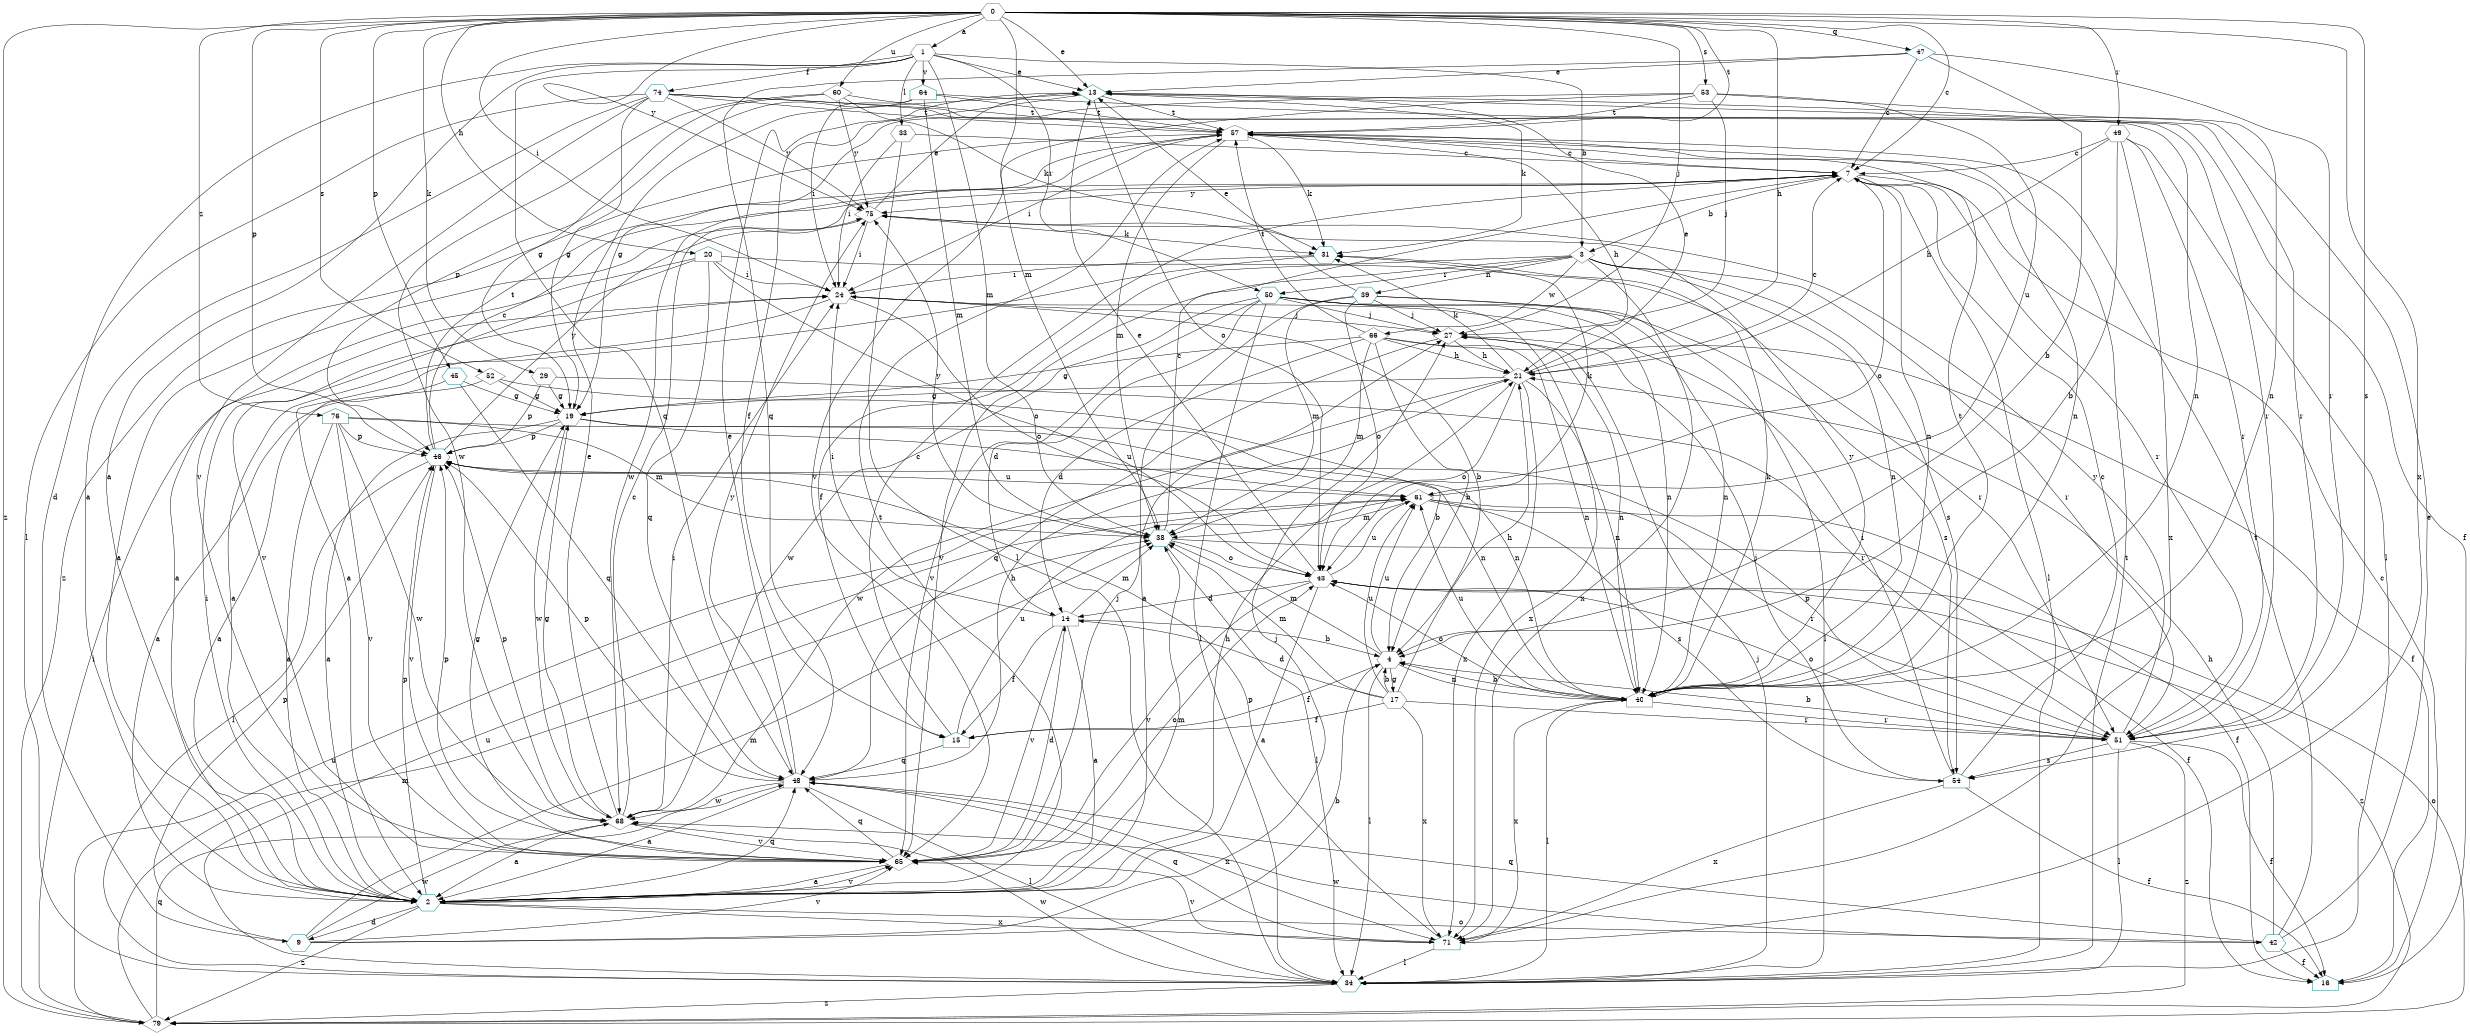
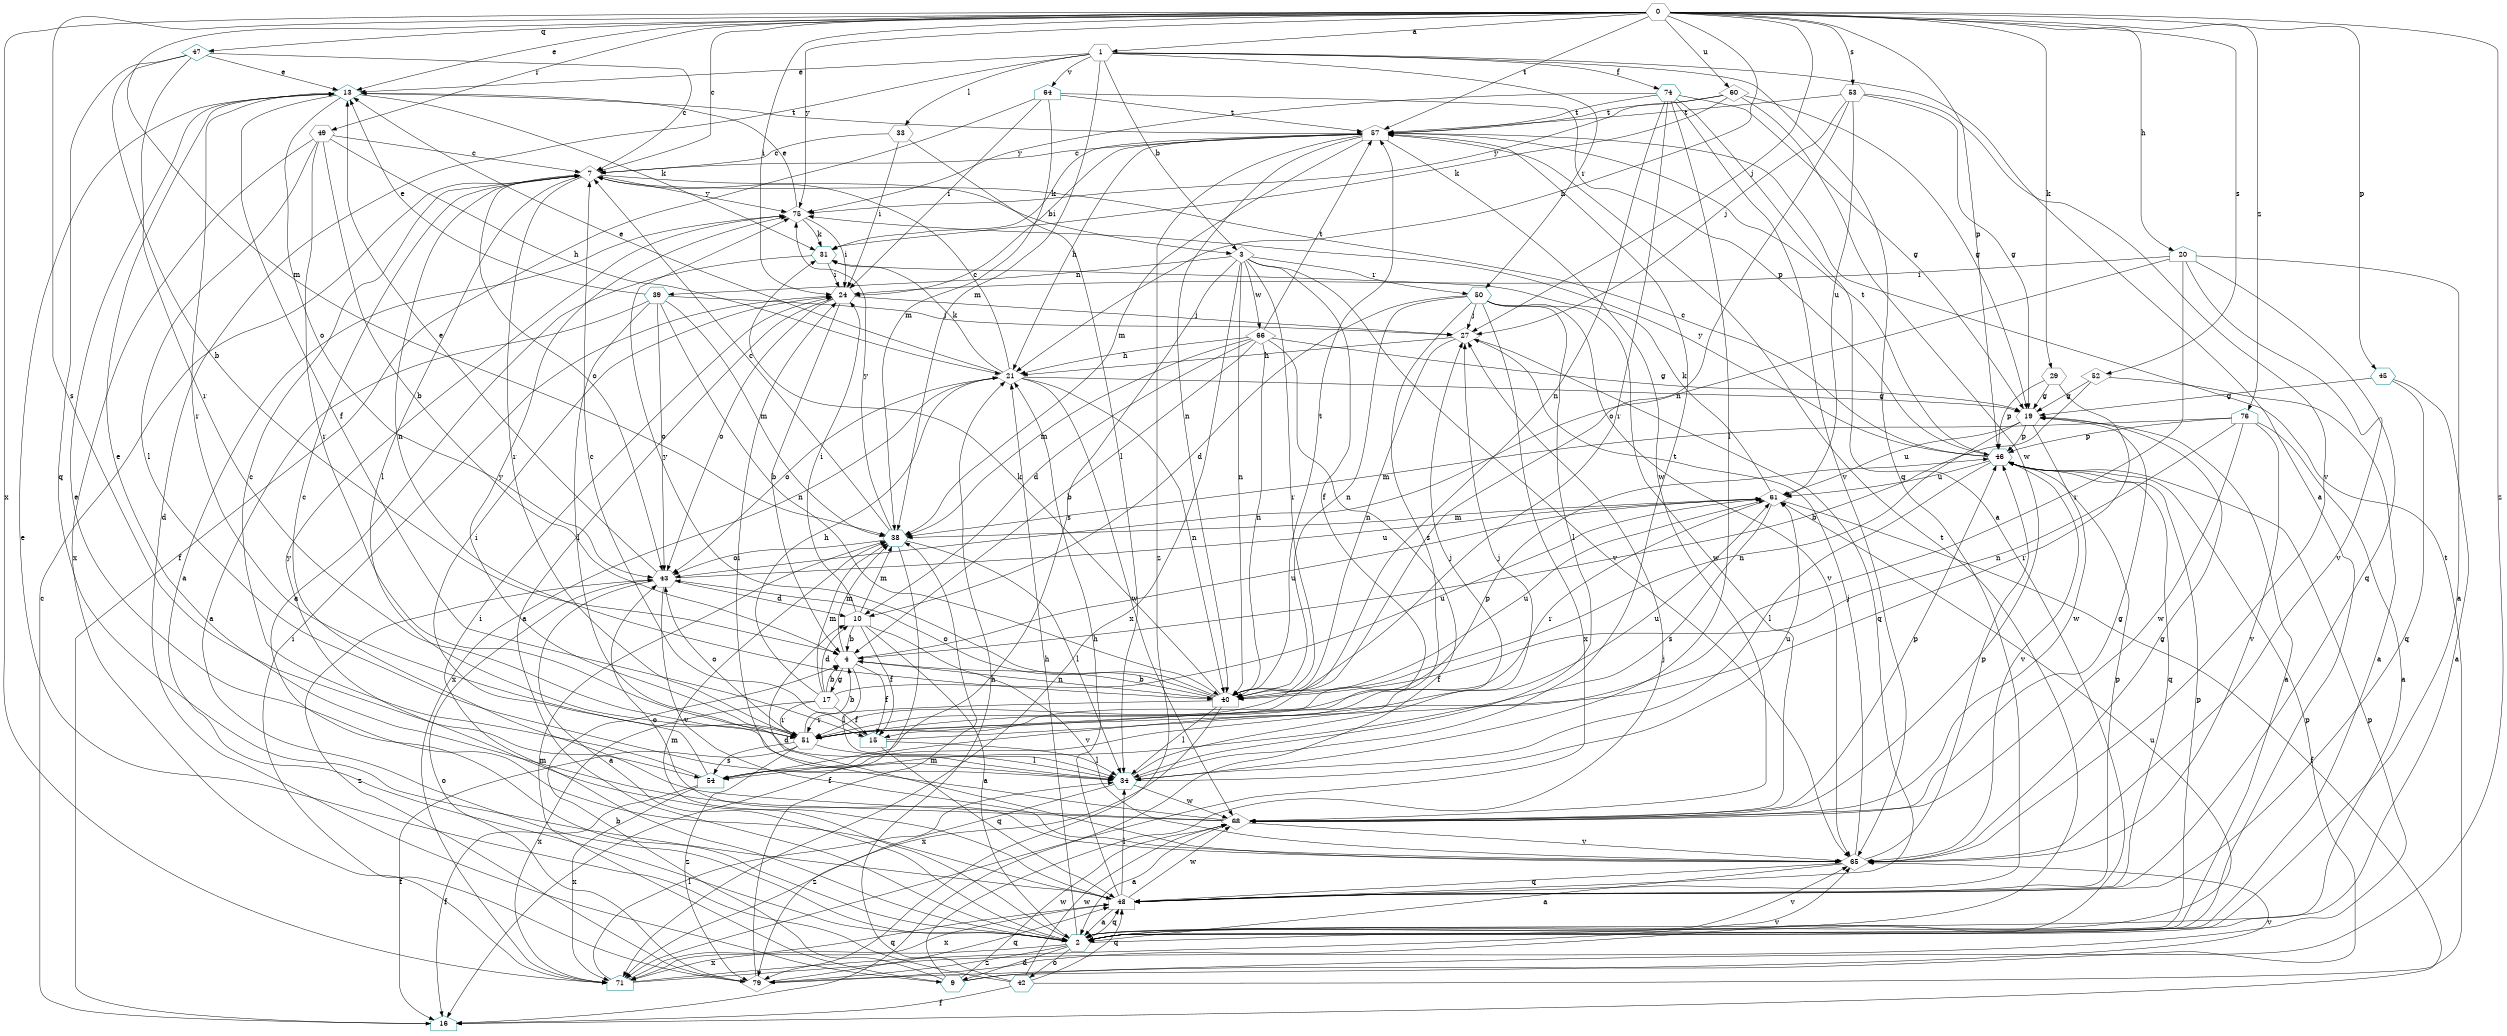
  strict digraph {
    node [color=gray40 shape=hexagon]
    0
    1
    7 [shape=diamond]
    13 [color=teal shape=diamond]
    20 [color=teal shape=house]
    21 [shape=diamond]
    24
    27 [shape=diamond]
    29
    38 [color=teal]
    45 [color=teal]
    46 [color=teal]
    47 [color=teal shape=diamond]
    49
    52 [shape=diamond]
    53
    54 [color=teal shape=house]
    57 [shape=house]
    60 [shape=diamond]
    71 [color=teal shape=house]
    75 [shape=diamond]
    76 [color=teal shape=house]
    79 [shape=diamond]
    2 [color=teal]
    3 [shape=diamond]
    9 [color=teal]
    n27 [color=teal label=74]
    33
    48 [shape=house]
    50 [color=teal]
    64 [color=teal shape=house]
    40 [shape=house]
    51
    34 [color=teal]
    43
    15 [color=teal shape=house]
    31 [color=teal]
    65 [shape=diamond]
    68 [shape=diamond]
    19
    4
    16 [color=teal shape=house]
    61 [shape=diamond]
    42 [color=teal]
    39 [color=teal]
    66 [shape=diamond]
-   10 [shape=house label=14]
+   10 [shape=house]
    17
    0 -> 1 [label=a]
    0 -> 7 [label=c]
    0 -> 13 [label=e]
    0 -> 20 [label=h]
    0 -> 21 [label=h]
    0 -> 24 [label=i]
    0 -> 27 [label=j]
    0 -> 29 [label=k]
    0 -> 38 [label=m]
    0 -> 45 [label=p]
    0 -> 46 [label=p]
    0 -> 47 [label=q]
    0 -> 49 [label=r]
    0 -> 52 [label=s]
    0 -> 53 [label=s]
    0 -> 54 [label=s]
    0 -> 57 [label=t]
    0 -> 60 [label=u]
    0 -> 71 [label=x]
    0 -> 75 [label=y]
    0 -> 76 [label=z]
    0 -> 79 [label=z]
    1 -> 13 [label=e]
    1 -> 38 [label=m]
    1 -> 2 [label=a]
    1 -> 3 [label=b]
    1 -> 9 [label=d]
    1 -> n27 [label=f]
    1 -> 33 [label=l]
    1 -> 48 [label=q]
    1 -> 50 [label=r]
    1 -> 64 [label=v]
    7 -> 75 [label=y]
    7 -> 3 [label=b]
    7 -> 40 [label=n]
    7 -> 51 [label=r]
    7 -> 34 [label=l]
    7 -> 43 [label=o]
    13 -> 57 [label=t]
    13 -> 51 [label=r]
    13 -> 43 [label=o]
    13 -> 15 [label=f]
    13 -> 31 [label=k]
    20 -> 24 [label=i]
    20 -> 2 [label=a]
    20 -> 48 [label=q]
    20 -> 51 [label=r]
    20 -> 43 [label=o]
    20 -> 65 [label=v]
    21 -> 7 [label=c]
    21 -> 13 [label=e]
    21 -> 71 [label=x]
    21 -> 40 [label=n]
    21 -> 43 [label=o]
    21 -> 31 [label=k]
    21 -> 68 [label=w]
    21 -> 19 [label=g]
    24 -> 27 [label=j]
    24 -> 2 [label=a]
    24 -> 43 [label=o]
    24 -> 4 [label=b]
    27 -> 21 [label=h]
    27 -> 48 [label=q]
    27 -> 40 [label=n]
    29 -> 46 [label=p]
    29 -> 51 [label=r]
    29 -> 19 [label=g]
    38 -> 7 [label=c]
    38 -> 75 [label=y]
    38 -> 34 [label=l]
    38 -> 43 [label=o]
    38 -> 16 [label=f]
    45 -> 2 [label=a]
    45 -> 48 [label=q]
    45 -> 19 [label=g]
    46 -> 7 [label=c]
    46 -> 57 [label=t]
    46 -> 75 [label=y]
+   46 -> 48 [label=q]
    46 -> 34 [label=l]
    46 -> 65 [label=v]
    46 -> 61 [label=u]
    47 -> 7 [label=c]
    47 -> 13 [label=e]
    47 -> 48 [label=q]
    47 -> 51 [label=r]
    47 -> 4 [label=b]
    49 -> 7 [label=c]
    49 -> 21 [label=h]
    49 -> 71 [label=x]
    49 -> 51 [label=r]
    49 -> 34 [label=l]
    49 -> 4 [label=b]
    52 -> 2 [label=a]
    52 -> 19 [label=g]
    52 -> 4 [label=b]
    53 -> 27 [label=j]
    53 -> 57 [label=t]
    53 -> 40 [label=n]
    53 -> 65 [label=v]
    53 -> 19 [label=g]
    53 -> 61 [label=u]
    54 -> 7 [label=c]
    54 -> 24 [label=i]
    54 -> 27 [label=j]
    54 -> 71 [label=x]
    54 -> 16 [label=f]
    57 -> 7 [label=c]
    57 -> 21 [label=h]
    57 -> 24 [label=i]
    57 -> 38 [label=m]
    57 -> 79 [label=z]
    57 -> 40 [label=n]
    57 -> 31 [label=k]
    57 -> 68 [label=w]
    60 -> 57 [label=t]
    60 -> 75 [label=y]
    60 -> 31 [label=k]
    60 -> 68 [label=w]
    60 -> 19 [label=g]
    71 -> 46 [label=p]
    71 -> 48 [label=q]
    71 -> 34 [label=l]
    71 -> 65 [label=v]
    75 -> 13 [label=e]
    75 -> 24 [label=i]
    75 -> 2 [label=a]
    75 -> 31 [label=k]
    76 -> 38 [label=m]
    76 -> 46 [label=p]
    76 -> 2 [label=a]
    76 -> 40 [label=n]
    76 -> 65 [label=v]
    76 -> 68 [label=w]
    79 -> 24 [label=i]
    79 -> 38 [label=m]
    79 -> 48 [label=q]
    79 -> 43 [label=o]
    79 -> 61 [label=u]
    2 -> 21 [label=h]
    2 -> 24 [label=i]
    2 -> 38 [label=m]
    2 -> 46 [label=p]
    2 -> 57 [label=t]
    2 -> 71 [label=x]
    2 -> 79 [label=z]
    2 -> 9 [label=d]
    2 -> 48 [label=q]
    2 -> 65 [label=v]
    2 -> 42 [label=o]
    3 -> 54 [label=s]
    3 -> 71 [label=x]
    3 -> 50 [label=r]
    3 -> 40 [label=n]
    3 -> 51 [label=r]
    3 -> 15 [label=f]
    3 -> 65 [label=v]
    3 -> 39 [label=n]
    3 -> 66 [label=w]
    9 -> 27 [label=j]
    9 -> 38 [label=m]
    9 -> 46 [label=p]
    9 -> 65 [label=v]
    9 -> 68 [label=w]
    9 -> 4 [label=b]
    n27 -> 57 [label=t]
    n27 -> 75 [label=y]
    n27 -> 2 [label=a]
    n27 -> 40 [label=n]
    n27 -> 51 [label=r]
    n27 -> 34 [label=l]
    n27 -> 65 [label=v]
    n27 -> 19 [label=g]
    33 -> 7 [label=c]
    33 -> 24 [label=i]
    33 -> 34 [label=l]
    48 -> 13 [label=e]
    48 -> 21 [label=h]
    48 -> 46 [label=p]
    48 -> 71 [label=x]
    48 -> 75 [label=y]
    48 -> 2 [label=a]
    48 -> 34 [label=l]
    48 -> 68 [label=w]
    50 -> 27 [label=j]
    50 -> 54 [label=s]
    50 -> 71 [label=x]
    50 -> 40 [label=n]
    50 -> 34 [label=l]
    50 -> 65 [label=v]
    50 -> 68 [label=w]
    50 -> 10 [label=d]
    64 -> 24 [label=i]
    64 -> 38 [label=m]
    64 -> 46 [label=p]
    64 -> 57 [label=t]
    64 -> 16 [label=f]
    40 -> 57 [label=t]
    40 -> 71 [label=x]
    40 -> 75 [label=y]
    40 -> 51 [label=r]
    40 -> 34 [label=l]
    40 -> 43 [label=o]
    40 -> 31 [label=k]
    40 -> 4 [label=b]
    40 -> 61 [label=u]
    51 -> 46 [label=p]
    51 -> 54 [label=s]
    51 -> 75 [label=y]
    51 -> 79 [label=z]
    51 -> 34 [label=l]
    51 -> 43 [label=o]
    51 -> 4 [label=b]
    51 -> 16 [label=f]
    34 -> 27 [label=j]
    34 -> 57 [label=t]
    34 -> 79 [label=z]
    34 -> 68 [label=w]
    34 -> 61 [label=u]
    43 -> 13 [label=e]
    43 -> 79 [label=z]
    43 -> 2 [label=a]
    43 -> 65 [label=v]
    43 -> 61 [label=u]
    43 -> 10 [label=d]
    15 -> 7 [label=c]
    15 -> 48 [label=q]
+   15 -> 34 [label=l]
    15 -> 61 [label=u]
    31 -> 24 [label=i]
    31 -> 2 [label=a]
    65 -> 27 [label=j]
    65 -> 46 [label=p]
    65 -> 2 [label=a]
    65 -> 48 [label=q]
    65 -> 43 [label=o]
    65 -> 19 [label=g]
    65 -> 10 [label=d]
    68 -> 7 [label=c]
    68 -> 13 [label=e]
    68 -> 24 [label=i]
    68 -> 46 [label=p]
    68 -> 2 [label=a]
    68 -> 65 [label=v]
    68 -> 19 [label=g]
    19 -> 46 [label=p]
    19 -> 2 [label=a]
    19 -> 40 [label=n]
    19 -> 68 [label=w]
    19 -> 61 [label=u]
    4 -> 38 [label=m]
    4 -> 40 [label=n]
    4 -> 34 [label=l]
    4 -> 15 [label=f]
    4 -> 61 [label=u]
    4 -> 17 [label=g]
    16 -> 7 [label=c]
    61 -> 38 [label=m]
    61 -> 54 [label=s]
    61 -> 51 [label=r]
    61 -> 31 [label=k]
    61 -> 16 [label=f]
    42 -> 13 [label=e]
    42 -> 21 [label=h]
    42 -> 57 [label=t]
    42 -> 48 [label=q]
    42 -> 68 [label=w]
    42 -> 16 [label=f]
    39 -> 13 [label=e]
    39 -> 27 [label=j]
    39 -> 38 [label=m]
    39 -> 2 [label=a]
    39 -> 40 [label=n]
    39 -> 34 [label=l]
    39 -> 43 [label=o]
    66 -> 21 [label=h]
    66 -> 38 [label=m]
    66 -> 57 [label=t]
    66 -> 40 [label=n]
    66 -> 19 [label=g]
    66 -> 4 [label=b]
    66 -> 16 [label=f]
    66 -> 10 [label=d]
    10 -> 24 [label=i]
    10 -> 38 [label=m]
    10 -> 2 [label=a]
    10 -> 15 [label=f]
    10 -> 65 [label=v]
    10 -> 4 [label=b]
    17 -> 21 [label=h]
    17 -> 38 [label=m]
    17 -> 71 [label=x]
    17 -> 51 [label=r]
    17 -> 15 [label=f]
    17 -> 4 [label=b]
    17 -> 61 [label=u]
    17 -> 10 [label=d]
  }
